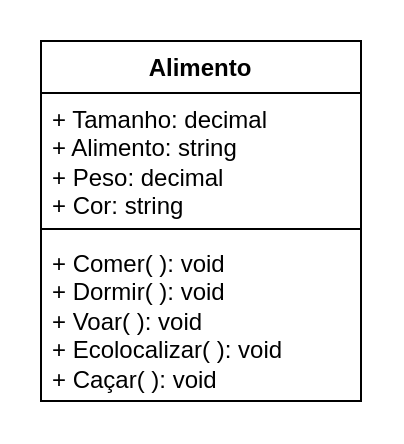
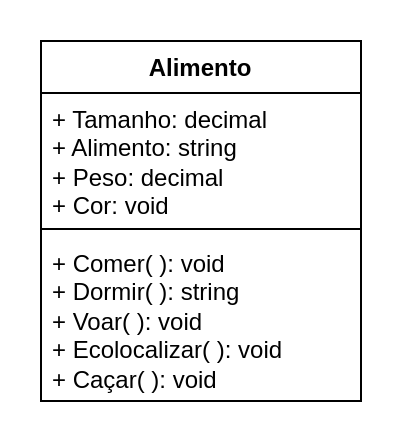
  <mxCell id="0" />
  <mxCell id="1" parent="0" />
  <mxCell id="2" value="Alimento" style="swimlane;fontStyle=1;align=center;verticalAlign=top;childLayout=stackLayout;horizontal=1;startSize=26;horizontalStack=0;resizeParent=1;resizeParentMax=0;resizeLast=0;collapsible=1;marginBottom=0;whiteSpace=wrap;html=1;" vertex="1" parent="1"><mxGeometry x="20" y="20" width="160" height="180" as="geometry" /></mxCell>
- <mxCell id="3" value="+ Tamanho: decimal&lt;br&gt;+ Alimento: string&lt;br&gt;+ Peso: decimal&lt;br&gt;+ Cor: string" style="text;strokeColor=none;fillColor=none;align=left;verticalAlign=top;spacingLeft=4;spacingRight=4;overflow=hidden;rotatable=0;points=[[0,0.5],[1,0.5]];portConstraint=eastwest;whiteSpace=wrap;html=1;" vertex="1" parent="2"><mxGeometry y="26" width="160" height="64" as="geometry" /></mxCell>
+ <mxCell id="3" value="+ Tamanho: decimal&lt;br&gt;+ Alimento: string&lt;br&gt;+ Peso: decimal&lt;br&gt;+ Cor: void" style="text;strokeColor=none;fillColor=none;align=left;verticalAlign=top;spacingLeft=4;spacingRight=4;overflow=hidden;rotatable=0;points=[[0,0.5],[1,0.5]];portConstraint=eastwest;whiteSpace=wrap;html=1;" vertex="1" parent="2"><mxGeometry y="26" width="160" height="64" as="geometry" /></mxCell>
  <mxCell id="4" value="" style="line;strokeWidth=1;fillColor=none;align=left;verticalAlign=middle;spacingTop=-1;spacingLeft=3;spacingRight=3;rotatable=0;labelPosition=right;points=[];portConstraint=eastwest;strokeColor=inherit;" vertex="1" parent="2"><mxGeometry y="90" width="160" height="8" as="geometry" /></mxCell>
- <mxCell id="5" value="+ Comer( ): void&lt;br&gt;+ Dormir( ): void&lt;br&gt;+ Voar( ): void&lt;br&gt;+ Ecolocalizar( ): void&lt;br&gt;+ Caçar( ): void&amp;nbsp;" style="text;strokeColor=none;fillColor=none;align=left;verticalAlign=top;spacingLeft=4;spacingRight=4;overflow=hidden;rotatable=0;points=[[0,0.5],[1,0.5]];portConstraint=eastwest;whiteSpace=wrap;html=1;" vertex="1" parent="2"><mxGeometry y="98" width="160" height="82" as="geometry" /></mxCell>
+ <mxCell id="5" value="+ Comer( ): void&lt;br&gt;+ Dormir( ): string&lt;br&gt;+ Voar( ): void&lt;br&gt;+ Ecolocalizar( ): void&lt;br&gt;+ Caçar( ): void&amp;nbsp;" style="text;strokeColor=none;fillColor=none;align=left;verticalAlign=top;spacingLeft=4;spacingRight=4;overflow=hidden;rotatable=0;points=[[0,0.5],[1,0.5]];portConstraint=eastwest;whiteSpace=wrap;html=1;" vertex="1" parent="2"><mxGeometry y="98" width="160" height="82" as="geometry" /></mxCell>
